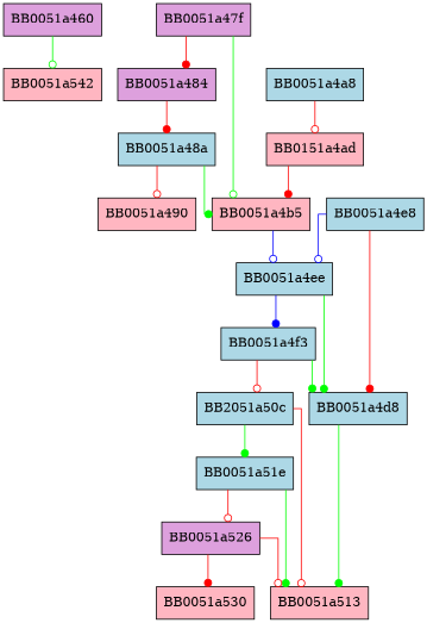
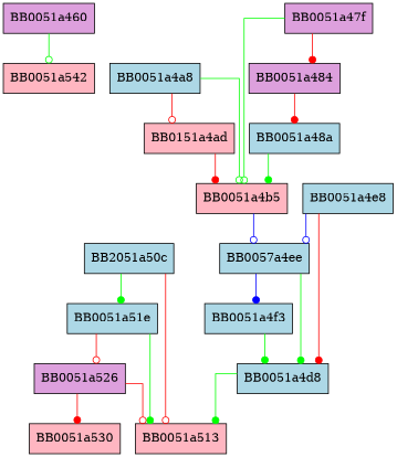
  digraph {
    splines=ortho
    node [fillcolor=lightblue shape=box style=filled]
    edge [arrowhead=dot color=red]
    BB0051a460 [fillcolor=plum]
    BB0051a542 [fillcolor=lightpink]
    BB0051a4b5 [fillcolor=lightpink]
    BB0051a4a8
    n5 [fillcolor=lightpink label=BB0151a4ad]
    BB0051a47f [fillcolor=plum]
    BB0051a484 [fillcolor=plum]
-   BB0051a4ee
+   BB0051a4ee [label=BB0057a4ee]
    BB0051a48a
    BB0051a4d8
    BB0051a4f3
-   BB0051a490 [fillcolor=lightpink]
    BB0051a513 [fillcolor=lightpink]
    n14 [label=BB2051a50c]
    BB0051a4e8
    BB0051a51e
    BB0051a526 [fillcolor=plum]
    BB0051a530 [fillcolor=lightpink]
    BB0051a460 -> BB0051a542 [arrowhead=odot color=green]
    BB0051a4b5 -> BB0051a4ee [arrowhead=odot color=blue]
+   BB0051a4a8 -> BB0051a4b5 [arrowhead=odot color=green]
    BB0051a4a8 -> n5 [arrowhead=odot]
    n5 -> BB0051a4b5
    BB0051a47f -> BB0051a4b5 [arrowhead=odot color=green]
    BB0051a47f -> BB0051a484
    BB0051a484 -> BB0051a48a
    BB0051a4ee -> BB0051a4d8 [color=green]
    BB0051a4ee -> BB0051a4f3 [color=blue]
    BB0051a48a -> BB0051a4b5 [color=green]
-   BB0051a48a -> BB0051a490 [arrowhead=odot]
    BB0051a4d8 -> BB0051a513 [color=green]
    BB0051a4f3 -> BB0051a4d8 [color=green]
-   BB0051a4f3 -> n14 [arrowhead=odot]
    n14 -> BB0051a513 [arrowhead=odot]
    n14 -> BB0051a51e [color=green]
    BB0051a4e8 -> BB0051a4ee [arrowhead=odot color=blue]
    BB0051a4e8 -> BB0051a4d8
    BB0051a51e -> BB0051a513 [color=green]
    BB0051a51e -> BB0051a526 [arrowhead=odot]
    BB0051a526 -> BB0051a513 [arrowhead=odot]
    BB0051a526 -> BB0051a530
  }
